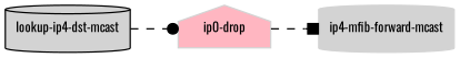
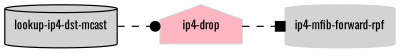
  digraph {
    fontname=Oswald
    rankdir=LR
    node [color=lightgray fillcolor=lightgrey fontcolor=black fontname=Oswald fontsize=10 shape=cylinder style=filled]
    edge [fontname=Oswald fontsize=8 style=dashed]
    "lookup-ip4-dst-mcast" [color=black]
-   "ip4-drop" [fillcolor=lightpink shape=house label="ip0-drop"]
-   "ip4-mfib-forward-rpf" [label="ip4-mfib-forward-mcast"]
+   "ip4-drop" [fillcolor=lightpink shape=house]
+   "ip4-mfib-forward-rpf"
    "lookup-ip4-dst-mcast" -> "ip4-drop" [arrowhead=dot]
    "ip4-drop" -> "ip4-mfib-forward-rpf" [arrowhead=box]
  }
